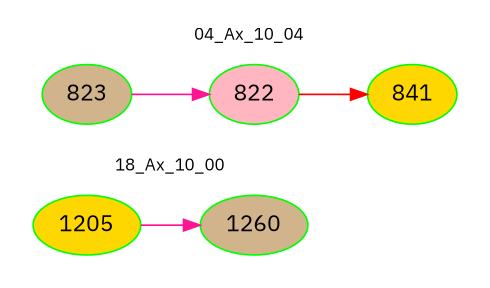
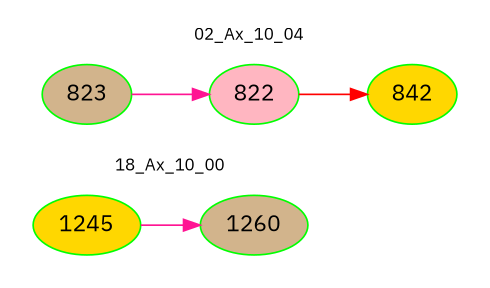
  digraph {
    fontname="IBM Plex Sans"
    rankdir=LR
    node [color=green fillcolor=gold fontname="IBM Plex Sans" style=filled]
    edge [color=deeppink fontname="IBM Plex Sans"]
-   n1 [label=1205]
+   n1 [label=1245]
    n2 [fillcolor=tan label=1260]
    n3 [fillcolor=tan label=823]
    n4 [fillcolor=lightpink label=822]
-   n5 [label=841]
+   n5 [label=842]
    subgraph cluster_1 {
      color=white
      fontsize=10
      label="18_Ax_10_00"
      n1
      n2
    }
    subgraph cluster_2 {
      color=white
      fontsize=10
-     label="04_Ax_10_04"
+     label="02_Ax_10_04"
      n3
      n4
      n5
    }
    n1 -> n2
    n3 -> n4
    n4 -> n5 [color=red]
  }
